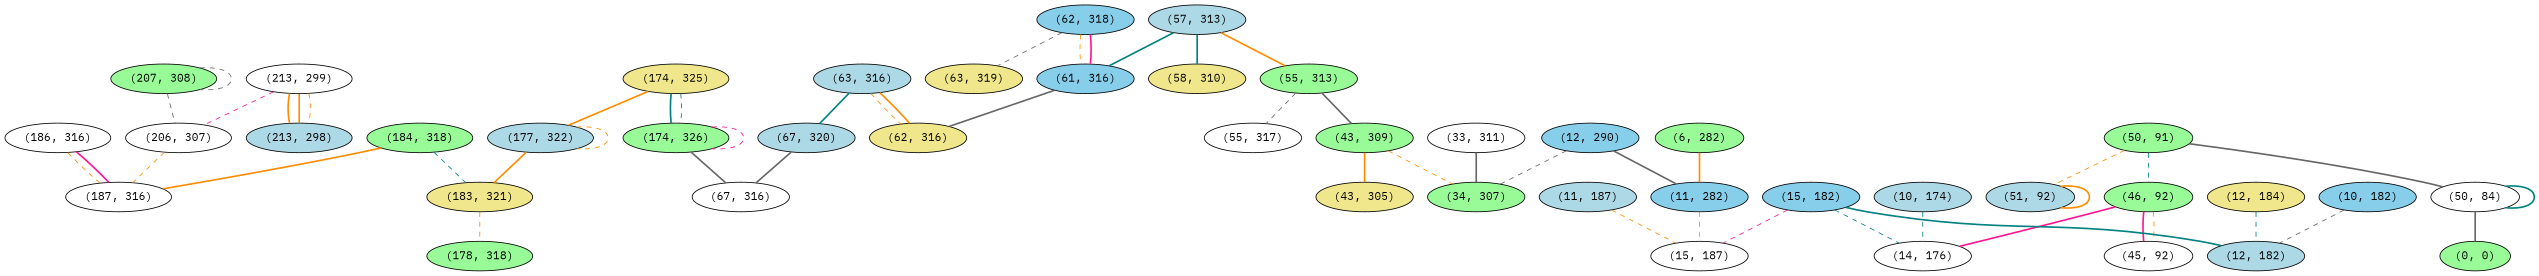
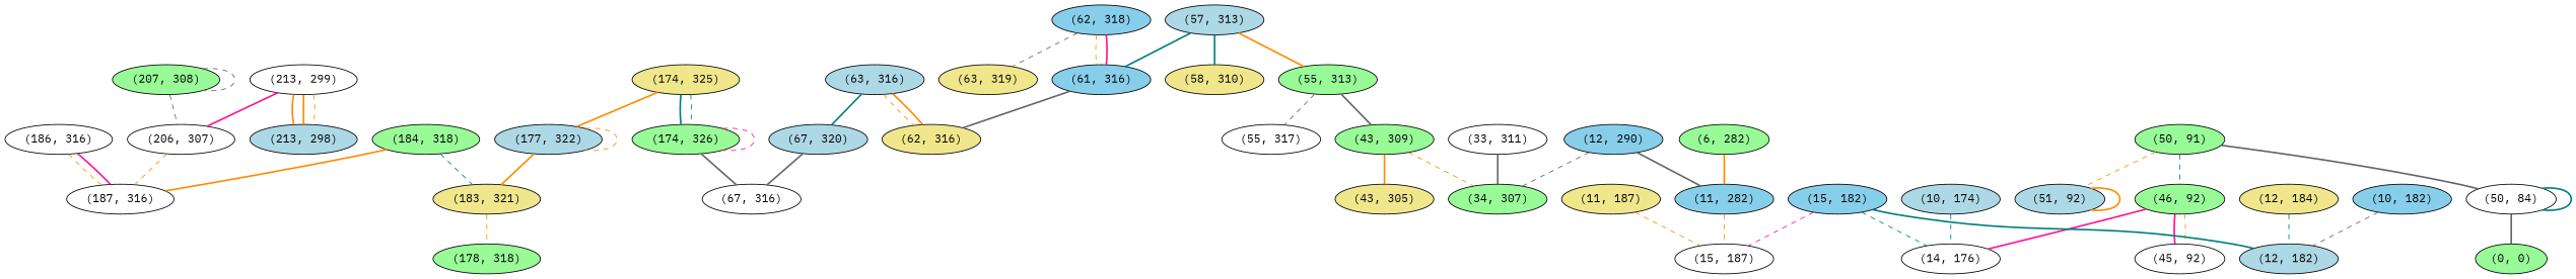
  graph {
    fontname="IBM Plex Mono"
    node [fillcolor=palegreen fontname="IBM Plex Mono" style=filled]
    edge [color=darkorange fontname="IBM Plex Mono" style=bold weight=1]
    "(174, 325)" [fillcolor=khaki]
    "(177, 322)" [fillcolor=lightblue]
    "(174, 326)"
    "(183, 321)" [fillcolor=khaki]
    "(67, 316)" [fillcolor=white]
    "(33, 311)" [fillcolor=white]
    "(34, 307)"
    "(67, 320)" [fillcolor=lightblue]
    "(50, 84)" [fillcolor=white]
    "(50, 91)"
    "(46, 92)"
    "(51, 92)" [fillcolor=lightblue]
    "(0, 0)"
    "(14, 176)" [fillcolor=white]
    "(45, 92)" [fillcolor=white]
    "(57, 313)" [fillcolor=lightblue]
    "(58, 310)" [fillcolor=khaki]
    "(55, 313)"
    "(61, 316)" [fillcolor=skyblue]
    "(55, 317)" [fillcolor=white]
    "(43, 309)"
    "(62, 316)" [fillcolor=khaki]
    "(178, 318)"
    "(10, 174)" [fillcolor=lightblue]
    "(63, 316)" [fillcolor=lightblue]
    "(15, 182)" [fillcolor=skyblue]
    "(15, 187)" [fillcolor=white]
    "(12, 182)" [fillcolor=lightblue]
    "(11, 282)" [fillcolor=skyblue]
    "(6, 282)"
    "(207, 308)"
    "(206, 307)" [fillcolor=white]
    "(187, 316)" [fillcolor=white]
    "(213, 299)" [fillcolor=white]
    "(213, 298)" [fillcolor=lightblue]
    "(62, 318)" [fillcolor=skyblue]
    "(63, 319)" [fillcolor=khaki]
    "(184, 318)"
    "(43, 305)" [fillcolor=khaki]
    "(12, 290)" [fillcolor=skyblue]
    "(186, 316)" [fillcolor=white]
    "(12, 184)" [fillcolor=khaki]
-   "(11, 187)" [fillcolor=lightblue]
+   "(11, 187)" [fillcolor=khaki]
    "(10, 182)" [fillcolor=skyblue]
    "(174, 325)" -- "(177, 322)"
    "(174, 325)" -- "(174, 326)" [color=teal]
    "(174, 325)" -- "(174, 326)" [color=teal style=dashed]
    "(177, 322)" -- "(177, 322)" [style=dashed weight=2]
    "(177, 322)" -- "(183, 321)"
    "(174, 326)" -- "(174, 326)" [color=deeppink style=dashed weight=2]
    "(174, 326)" -- "(67, 316)" [color=gray40]
    "(183, 321)" -- "(178, 318)" [style=dashed]
    "(33, 311)" -- "(34, 307)" [color=gray40]
    "(67, 320)" -- "(67, 316)" [color=gray40]
    "(50, 84)" -- "(50, 84)" [color=teal weight=2]
    "(50, 84)" -- "(0, 0)" [color=gray40 weight=4]
    "(50, 91)" -- "(50, 84)" [color=gray40]
    "(50, 91)" -- "(46, 92)" [color=teal style=dashed]
    "(50, 91)" -- "(51, 92)" [style=dashed]
    "(46, 92)" -- "(14, 176)" [color=deeppink]
    "(46, 92)" -- "(45, 92)" [color=deeppink]
    "(46, 92)" -- "(45, 92)" [style=dashed]
    "(51, 92)" -- "(51, 92)" [weight=2]
    "(57, 313)" -- "(58, 310)" [color=teal]
    "(57, 313)" -- "(55, 313)"
    "(57, 313)" -- "(61, 316)" [color=teal]
    "(55, 313)" -- "(55, 317)" [color=gray40 style=dashed]
    "(55, 313)" -- "(43, 309)" [color=gray40]
    "(61, 316)" -- "(62, 316)" [color=gray40]
    "(43, 309)" -- "(34, 307)" [style=dashed]
    "(43, 309)" -- "(43, 305)"
    "(10, 174)" -- "(14, 176)" [color=teal style=dashed]
    "(63, 316)" -- "(67, 320)" [color=teal]
    "(63, 316)" -- "(62, 316)" [style=dashed]
    "(63, 316)" -- "(62, 316)"
    "(15, 182)" -- "(14, 176)" [color=teal style=dashed]
    "(15, 182)" -- "(15, 187)" [color=deeppink style=dashed]
    "(15, 182)" -- "(12, 182)" [color=teal]
    "(11, 282)" -- "(15, 187)" [style=dashed]
    "(6, 282)" -- "(11, 282)"
    "(207, 308)" -- "(207, 308)" [color=gray40 style=dashed weight=2]
    "(207, 308)" -- "(206, 307)" [color=gray40 style=dashed]
    "(206, 307)" -- "(187, 316)" [style=dashed]
-   "(213, 299)" -- "(206, 307)" [color=deeppink style=dashed]
+   "(213, 299)" -- "(206, 307)" [color=deeppink]
    "(213, 299)" -- "(213, 298)"
    "(213, 299)" -- "(213, 298)"
    "(213, 299)" -- "(213, 298)" [style=dashed]
    "(62, 318)" -- "(61, 316)" [style=dashed]
    "(62, 318)" -- "(61, 316)" [color=deeppink]
    "(62, 318)" -- "(63, 319)" [color=gray40 style=dashed]
    "(184, 318)" -- "(183, 321)" [color=teal style=dashed]
    "(184, 318)" -- "(187, 316)"
    "(12, 290)" -- "(34, 307)" [color=gray40 style=dashed]
    "(12, 290)" -- "(11, 282)" [color=gray40]
    "(186, 316)" -- "(187, 316)" [style=dashed]
    "(186, 316)" -- "(187, 316)" [color=deeppink]
    "(12, 184)" -- "(12, 182)" [color=teal style=dashed]
    "(11, 187)" -- "(15, 187)" [style=dashed]
    "(10, 182)" -- "(12, 182)" [color=gray40 style=dashed]
  }
